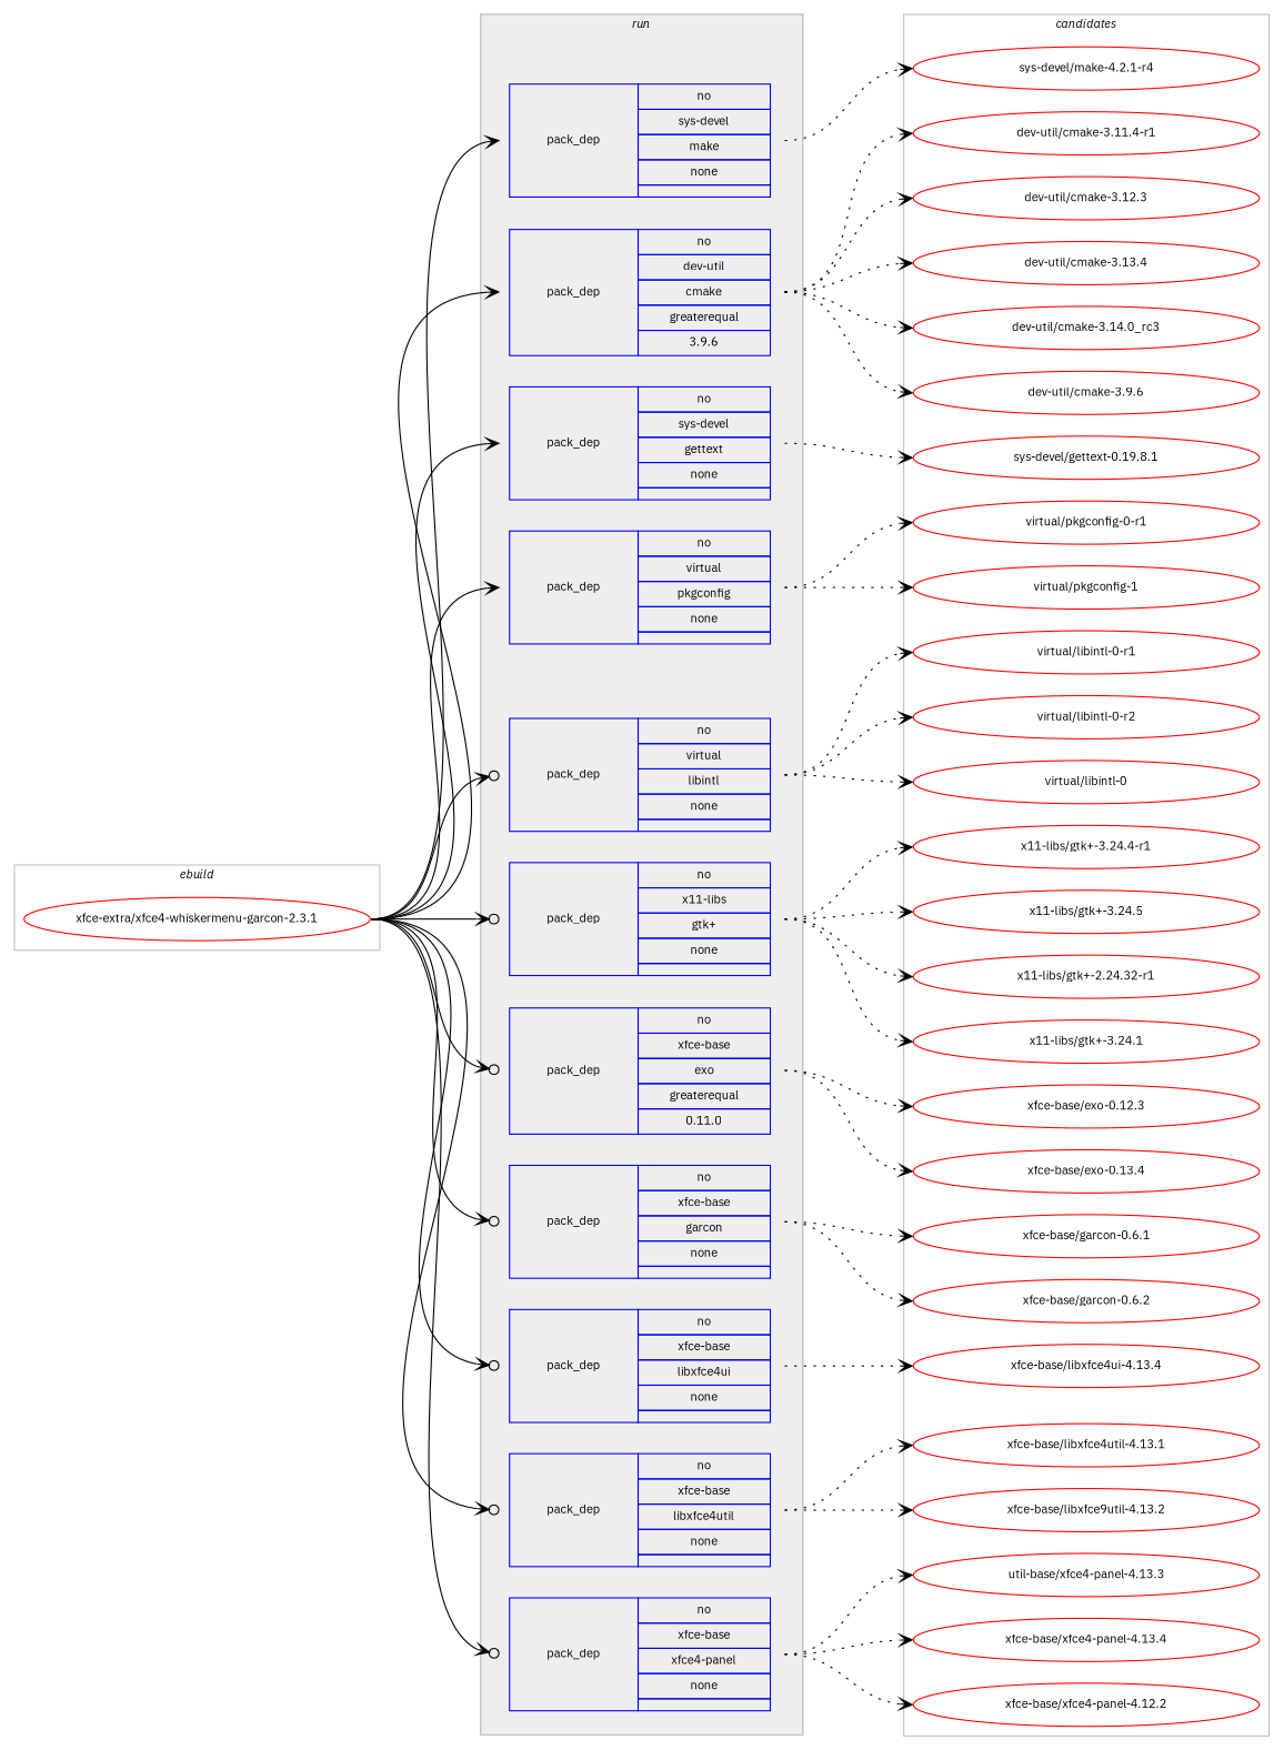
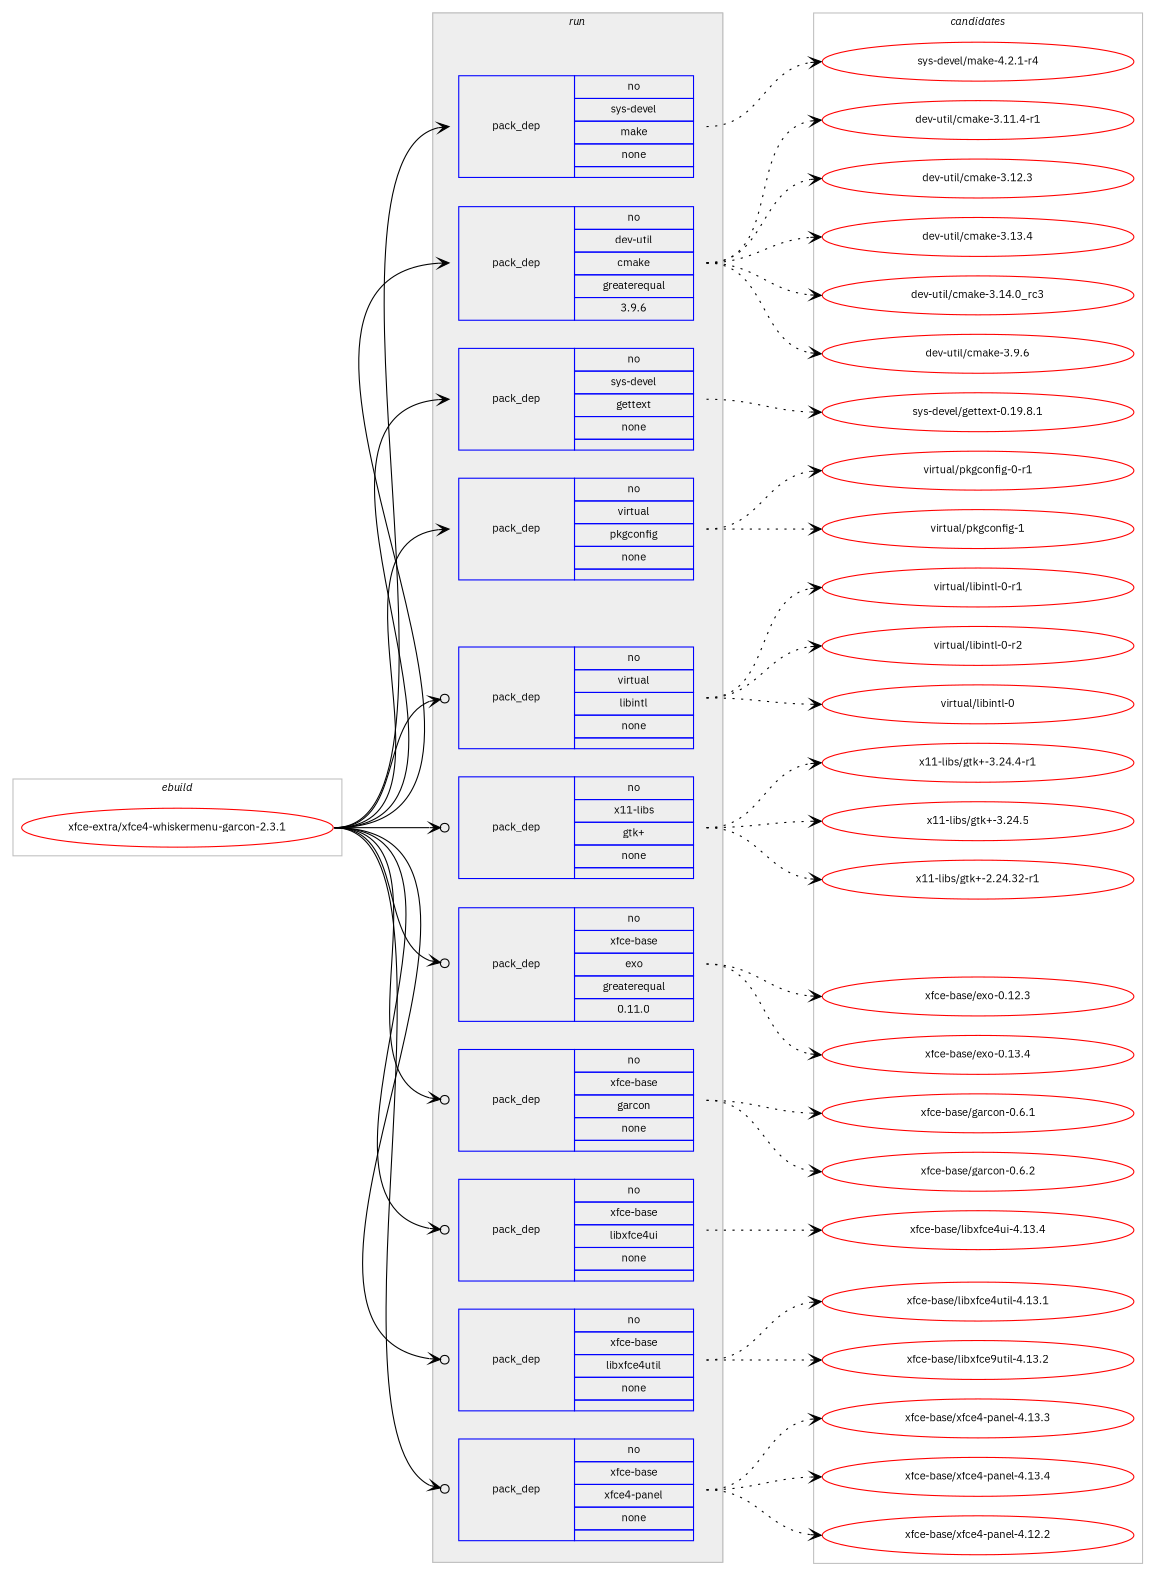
  digraph {
    compound=true
    concentrate=true
    fontname="IBM Plex Sans"
    fontsize=10
    newrank=true
    rankdir=LR
    ranksep=1.5
    node [color=red fontname="IBM Plex Sans" fontsize=10]
    edge [arrowhead=vee fontname="IBM Plex Sans" headport=w style=dotted tailport=e weight=100]
    n1 [label="xfce-extra/xfce4-whiskermenu-garcon-2.3.1" width=4]
    n2 [color=blue label=<<TABLE BORDER="0" CELLBORDER="1" CELLSPACING="0" CELLPADDING="4" WIDTH="220"><TR><TD ROWSPAN="6" CELLPADDING="30">pack_dep</TD></TR><TR><TD WIDTH="110">no</TD></TR><TR><TD>sys-devel</TD></TR><TR><TD>make</TD></TR><TR><TD>none</TD></TR><TR><TD></TD></TR></TABLE>> shape=none]
    n3 [color=blue label=<<TABLE BORDER="0" CELLBORDER="1" CELLSPACING="0" CELLPADDING="4" WIDTH="220"><TR><TD ROWSPAN="6" CELLPADDING="30">pack_dep</TD></TR><TR><TD WIDTH="110">no</TD></TR><TR><TD>dev-util</TD></TR><TR><TD>cmake</TD></TR><TR><TD>greaterequal</TD></TR><TR><TD>3.9.6</TD></TR></TABLE>> shape=none]
    n4 [color=blue label=<<TABLE BORDER="0" CELLBORDER="1" CELLSPACING="0" CELLPADDING="4" WIDTH="220"><TR><TD ROWSPAN="6" CELLPADDING="30">pack_dep</TD></TR><TR><TD WIDTH="110">no</TD></TR><TR><TD>sys-devel</TD></TR><TR><TD>gettext</TD></TR><TR><TD>none</TD></TR><TR><TD></TD></TR></TABLE>> shape=none]
    n5 [color=blue label=<<TABLE BORDER="0" CELLBORDER="1" CELLSPACING="0" CELLPADDING="4" WIDTH="220"><TR><TD ROWSPAN="6" CELLPADDING="30">pack_dep</TD></TR><TR><TD WIDTH="110">no</TD></TR><TR><TD>virtual</TD></TR><TR><TD>pkgconfig</TD></TR><TR><TD>none</TD></TR><TR><TD></TD></TR></TABLE>> shape=none]
    n6 [color=blue label=<<TABLE BORDER="0" CELLBORDER="1" CELLSPACING="0" CELLPADDING="4" WIDTH="220"><TR><TD ROWSPAN="6" CELLPADDING="30">pack_dep</TD></TR><TR><TD WIDTH="110">no</TD></TR><TR><TD>virtual</TD></TR><TR><TD>libintl</TD></TR><TR><TD>none</TD></TR><TR><TD></TD></TR></TABLE>> shape=none]
    n7 [color=blue label=<<TABLE BORDER="0" CELLBORDER="1" CELLSPACING="0" CELLPADDING="4" WIDTH="220"><TR><TD ROWSPAN="6" CELLPADDING="30">pack_dep</TD></TR><TR><TD WIDTH="110">no</TD></TR><TR><TD>x11-libs</TD></TR><TR><TD>gtk+</TD></TR><TR><TD>none</TD></TR><TR><TD></TD></TR></TABLE>> shape=none]
    n8 [color=blue label=<<TABLE BORDER="0" CELLBORDER="1" CELLSPACING="0" CELLPADDING="4" WIDTH="220"><TR><TD ROWSPAN="6" CELLPADDING="30">pack_dep</TD></TR><TR><TD WIDTH="110">no</TD></TR><TR><TD>xfce-base</TD></TR><TR><TD>exo</TD></TR><TR><TD>greaterequal</TD></TR><TR><TD>0.11.0</TD></TR></TABLE>> shape=none]
    n9 [color=blue label=<<TABLE BORDER="0" CELLBORDER="1" CELLSPACING="0" CELLPADDING="4" WIDTH="220"><TR><TD ROWSPAN="6" CELLPADDING="30">pack_dep</TD></TR><TR><TD WIDTH="110">no</TD></TR><TR><TD>xfce-base</TD></TR><TR><TD>garcon</TD></TR><TR><TD>none</TD></TR><TR><TD></TD></TR></TABLE>> shape=none]
    n10 [color=blue label=<<TABLE BORDER="0" CELLBORDER="1" CELLSPACING="0" CELLPADDING="4" WIDTH="220"><TR><TD ROWSPAN="6" CELLPADDING="30">pack_dep</TD></TR><TR><TD WIDTH="110">no</TD></TR><TR><TD>xfce-base</TD></TR><TR><TD>libxfce4ui</TD></TR><TR><TD>none</TD></TR><TR><TD></TD></TR></TABLE>> shape=none]
    n11 [color=blue label=<<TABLE BORDER="0" CELLBORDER="1" CELLSPACING="0" CELLPADDING="4" WIDTH="220"><TR><TD ROWSPAN="6" CELLPADDING="30">pack_dep</TD></TR><TR><TD WIDTH="110">no</TD></TR><TR><TD>xfce-base</TD></TR><TR><TD>libxfce4util</TD></TR><TR><TD>none</TD></TR><TR><TD></TD></TR></TABLE>> shape=none]
    n12 [color=blue label=<<TABLE BORDER="0" CELLBORDER="1" CELLSPACING="0" CELLPADDING="4" WIDTH="220"><TR><TD ROWSPAN="6" CELLPADDING="30">pack_dep</TD></TR><TR><TD WIDTH="110">no</TD></TR><TR><TD>xfce-base</TD></TR><TR><TD>xfce4-panel</TD></TR><TR><TD>none</TD></TR><TR><TD></TD></TR></TABLE>> shape=none]
    n13 [label="dev-util/cmake-3.11.4-r1" width=4]
    n14 [label="dev-util/cmake-3.12.3" width=4]
    n15 [label="dev-util/cmake-3.13.4" width=4]
    n16 [label="dev-util/cmake-3.14.0_rc3" width=4]
    n17 [label="dev-util/cmake-3.9.6" width=4]
    n18 [label="sys-devel/gettext-0.19.8.1" width=4]
    n19 [label="sys-devel/make-4.2.1-r4" width=4]
    n20 [label="virtual/pkgconfig-0-r1" width=4]
    n21 [label="virtual/pkgconfig-1" width=4]
    n22 [label="virtual/libintl-0" width=4]
    n23 [label="virtual/libintl-0-r1" width=4]
    n24 [label="virtual/libintl-0-r2" width=4]
    n25 [label="x11-libs/gtk+-2.24.32-r1" width=4]
-   n26 [label="x11-libs/gtk+-3.24.1" width=4]
    n27 [label="x11-libs/gtk+-3.24.4-r1" width=4]
    n28 [label="x11-libs/gtk+-3.24.5" width=4]
    n29 [label="xfce-base/exo-0.12.3" width=4]
    n30 [label="xfce-base/exo-0.13.4" width=4]
    n31 [label="xfce-base/garcon-0.6.1" width=4]
    n32 [label="xfce-base/garcon-0.6.2" width=4]
    n33 [label="xfce-base/libxfce4ui-4.13.4" width=4]
    n34 [label="xfce-base/libxfce4util-4.13.1" width=4]
    n35 [label="xfce-base/libxfce9util-4.13.2" width=4]
    n36 [label="xfce-base/xfce4-panel-4.12.2" width=4]
-   n37 [label="util-base/xfce4-panel-4.13.3" width=4]
+   n37 [label="xfce-base/xfce4-panel-4.13.3" width=4]
    n38 [label="xfce-base/xfce4-panel-4.13.4" width=4]
    subgraph cluster_1 {
      color=gray
      label=<<i>ebuild</i>>
      rank=same
      n1
    }
    subgraph cluster_2 {
      color=gray
      label=<<i>dependencies</i>>
      subgraph cluster_3 {
        color=gray
        fillcolor="#eeeeee"
        label=<<i>compile</i>>
        style=filled
        subgraph sub_4 {
          color=gray
          fillcolor="#eeeeee"
          label=<<i>compile</i>>
          style=filled
          n2
        }
        subgraph sub_5 {
          color=gray
          fillcolor="#eeeeee"
          label=<<i>compile</i>>
          style=filled
          n3
        }
        subgraph sub_6 {
          color=gray
          fillcolor="#eeeeee"
          label=<<i>compile</i>>
          style=filled
          n4
        }
        subgraph sub_7 {
          color=gray
          fillcolor="#eeeeee"
          label=<<i>compile</i>>
          style=filled
          n5
        }
      }
      subgraph cluster_8 {
        color=gray
        fillcolor="#eeeeee"
        label=<<i>compile and run</i>>
        style=filled
        subgraph sub_9 {
          color=gray
          fillcolor="#eeeeee"
          label=<<i>compile and run</i>>
          style=filled
          n6
        }
        subgraph sub_10 {
          color=gray
          fillcolor="#eeeeee"
          label=<<i>compile and run</i>>
          style=filled
          n7
        }
        subgraph sub_11 {
          color=gray
          fillcolor="#eeeeee"
          label=<<i>compile and run</i>>
          style=filled
          n8
        }
        subgraph sub_12 {
          color=gray
          fillcolor="#eeeeee"
          label=<<i>compile and run</i>>
          style=filled
          n9
        }
        subgraph sub_13 {
          color=gray
          fillcolor="#eeeeee"
          label=<<i>compile and run</i>>
          style=filled
          n10
        }
        subgraph sub_14 {
          color=gray
          fillcolor="#eeeeee"
          label=<<i>compile and run</i>>
          style=filled
          n11
        }
        subgraph sub_15 {
          color=gray
          fillcolor="#eeeeee"
          label=<<i>compile and run</i>>
          style=filled
          n12
        }
      }
      subgraph cluster_16 {
        color=gray
        fillcolor="#eeeeee"
        label=<<i>run</i>>
        style=filled
      }
    }
    subgraph cluster_17 {
      color=gray
      label=<<i>candidates</i>>
      rank=same
      subgraph sub_18 {
        color=black
        label=<<i>candidates</i>>
        nodesep=1
        rank=same
        n13
        n14
        n15
        n16
        n17
      }
      subgraph sub_19 {
        color=black
        label=<<i>candidates</i>>
        nodesep=1
        rank=same
        n18
      }
      subgraph sub_20 {
        color=black
        label=<<i>candidates</i>>
        nodesep=1
        rank=same
        n19
      }
      subgraph sub_21 {
        color=black
        label=<<i>candidates</i>>
        nodesep=1
        rank=same
        n20
        n21
      }
      subgraph sub_22 {
        color=black
        label=<<i>candidates</i>>
        nodesep=1
        rank=same
        n22
        n23
        n24
      }
      subgraph sub_23 {
        color=black
        label=<<i>candidates</i>>
        nodesep=1
        rank=same
        n25
-       n26
        n27
        n28
      }
      subgraph sub_24 {
        color=black
        label=<<i>candidates</i>>
        nodesep=1
        rank=same
        n29
        n30
      }
      subgraph sub_25 {
        color=black
        label=<<i>candidates</i>>
        nodesep=1
        rank=same
        n31
        n32
      }
      subgraph sub_26 {
        color=black
        label=<<i>candidates</i>>
        nodesep=1
        rank=same
        n33
      }
      subgraph sub_27 {
        color=black
        label=<<i>candidates</i>>
        nodesep=1
        rank=same
        n34
        n35
      }
      subgraph sub_28 {
        color=black
        label=<<i>candidates</i>>
        nodesep=1
        rank=same
        n36
        n37
        n38
      }
    }
    n1 -> n2 [style=solid weight=20]
    n1 -> n3 [style=solid weight=20]
    n1 -> n4 [style=solid weight=20]
    n1 -> n5 [style=solid weight=20]
    n1 -> n6 [arrowhead=odotvee style=solid weight=20]
    n1 -> n7 [arrowhead=odotvee style=solid weight=20]
    n1 -> n8 [arrowhead=odotvee style=solid weight=20]
    n1 -> n9 [arrowhead=odotvee style=solid weight=20]
    n1 -> n10 [arrowhead=odotvee style=solid weight=20]
    n1 -> n11 [arrowhead=odotvee style=solid weight=20]
    n1 -> n12 [arrowhead=odotvee style=solid weight=20]
    n2 -> n19
    n3 -> n13
    n3 -> n14
    n3 -> n15
    n3 -> n16
    n3 -> n17
    n4 -> n18
    n5 -> n20
    n5 -> n21
    n6 -> n22
    n6 -> n23
    n6 -> n24
    n7 -> n25
-   n7 -> n26
    n7 -> n27
    n7 -> n28
    n8 -> n29
    n8 -> n30
    n9 -> n31
    n9 -> n32
    n10 -> n33
    n11 -> n34
    n11 -> n35
    n12 -> n36
    n12 -> n37
    n12 -> n38
  }
